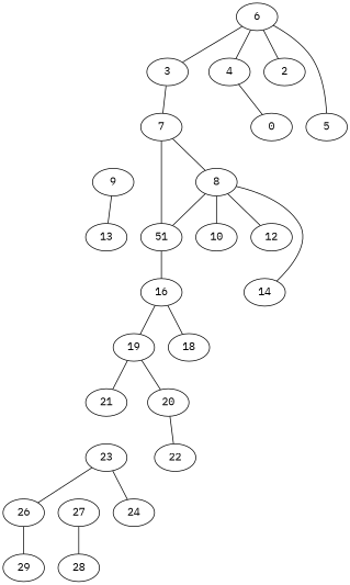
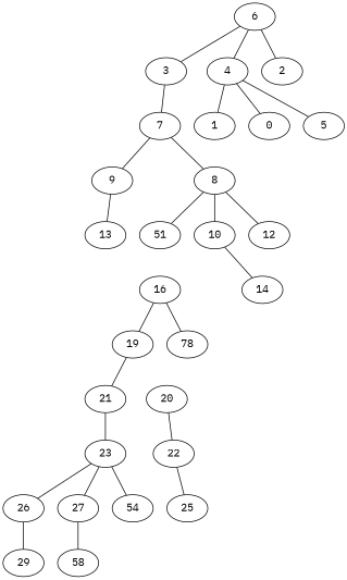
  graph {
    fontname="IBM Plex Mono"
    node [fontname="IBM Plex Mono"]
    edge [fontname="IBM Plex Mono"]
    16
    19
-   18
+   18 [label=78]
    21
    20
    23
    22
    6
    3
    4
    2
    7
    9
    8
    5
+   1
    0
    13
    n19 [label=51]
    10
    12
    26
    29
    27
-   24
-   28
+   24 [label=54]
+   28 [label=58]
    14
+   25
    16 -- 19
    16 -- 18
    19 -- 21
-   19 -- 20
+   21 -- 23
    20 -- 22
    23 -- 26
+   23 -- 27
    23 -- 24
+   22 -- 25
    6 -- 3
    6 -- 4
    6 -- 2
    3 -- 7
-   6 -- 5
+   4 -- 5
+   4 -- 1
    4 -- 0
-   7 -- n19
+   7 -- 9
    7 -- 8
    9 -- 13
    8 -- n19
    8 -- 10
    8 -- 12
-   n19 -- 16
-   8 -- 14
+   10 -- 14
    26 -- 29
    27 -- 28
  }
